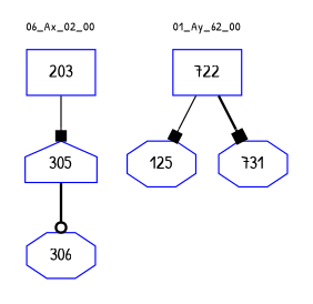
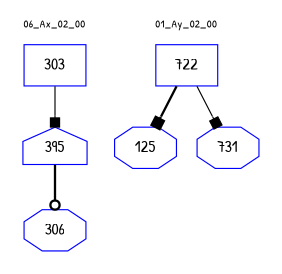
  digraph {
    fontname="Patrick Hand"
    node [color=blue fontname="Patrick Hand" shape=octagon]
    edge [arrowhead=box color=black fontname="Patrick Hand" style=solid]
-   n1 [label=203 shape=box]
+   n1 [label=303 shape=box]
    n2 [label=306]
-   n3 [label=305 shape=house]
+   n3 [label=395 shape=house]
    n4 [label=722 shape=box]
    n5 [label=125]
    n6 [label=731]
    subgraph cluster_1 {
      color=white
      fontsize=10
      label="06_Ax_02_00"
      n1
      n2
      n3
    }
    subgraph cluster_2 {
      color=white
      fontsize=10
-     label="01_Ay_62_00"
+     label="01_Ay_02_00"
      n4
      n5
      n6
    }
    n1 -> n3
    n3 -> n2 [arrowhead=odot style=bold]
-   n4 -> n5
-   n4 -> n6 [style=bold]
+   n4 -> n5 [style=bold]
+   n4 -> n6
  }
